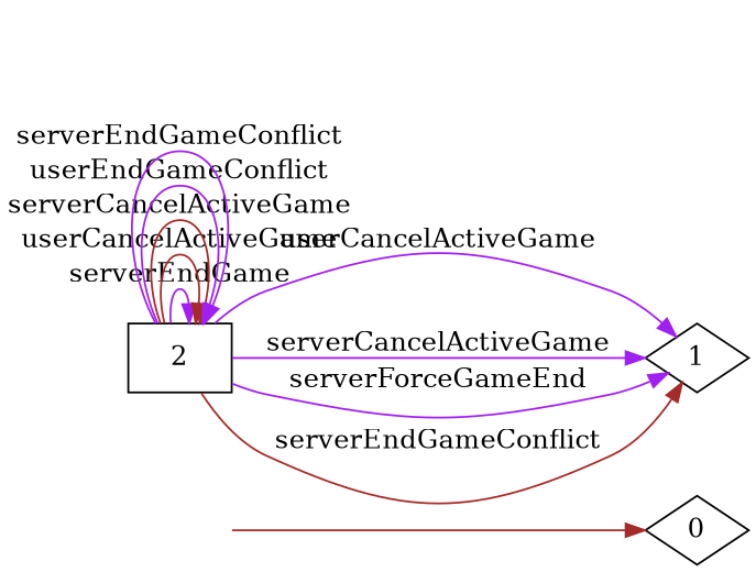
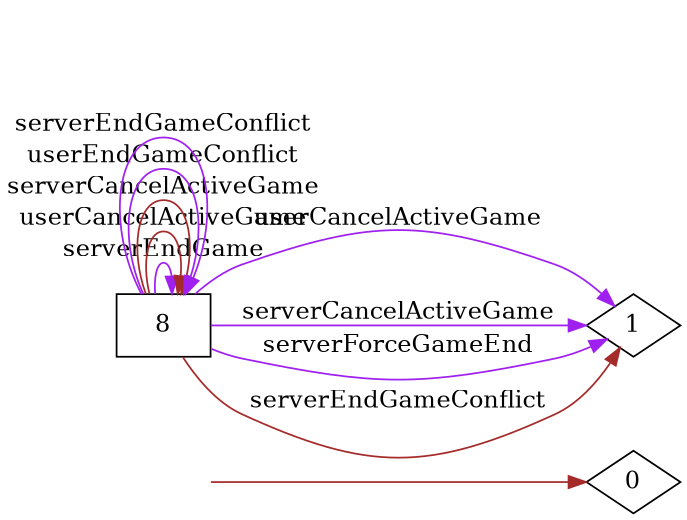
  digraph {
    rankdir=LR
    node [shape=diamond]
    edge [color=purple]
    "" [shape=plaintext]
    n2 [label=0]
-   n3 [label=2 shape=box]
+   n3 [label=8 shape=box]
    n4 [label=1]
    "" -> n2 [color=brown]
    n3 -> n3 [label=serverEndGame]
    n3 -> n3 [color=brown label=userCancelActiveGame]
    n3 -> n3 [color=brown label=serverCancelActiveGame]
    n3 -> n3 [label=userEndGameConflict]
    n3 -> n3 [label=serverEndGameConflict]
    n3 -> n4 [label=userCancelActiveGame]
    n3 -> n4 [label=serverCancelActiveGame]
    n3 -> n4 [label=serverForceGameEnd]
    n3 -> n4 [color=brown label=serverEndGameConflict]
  }
